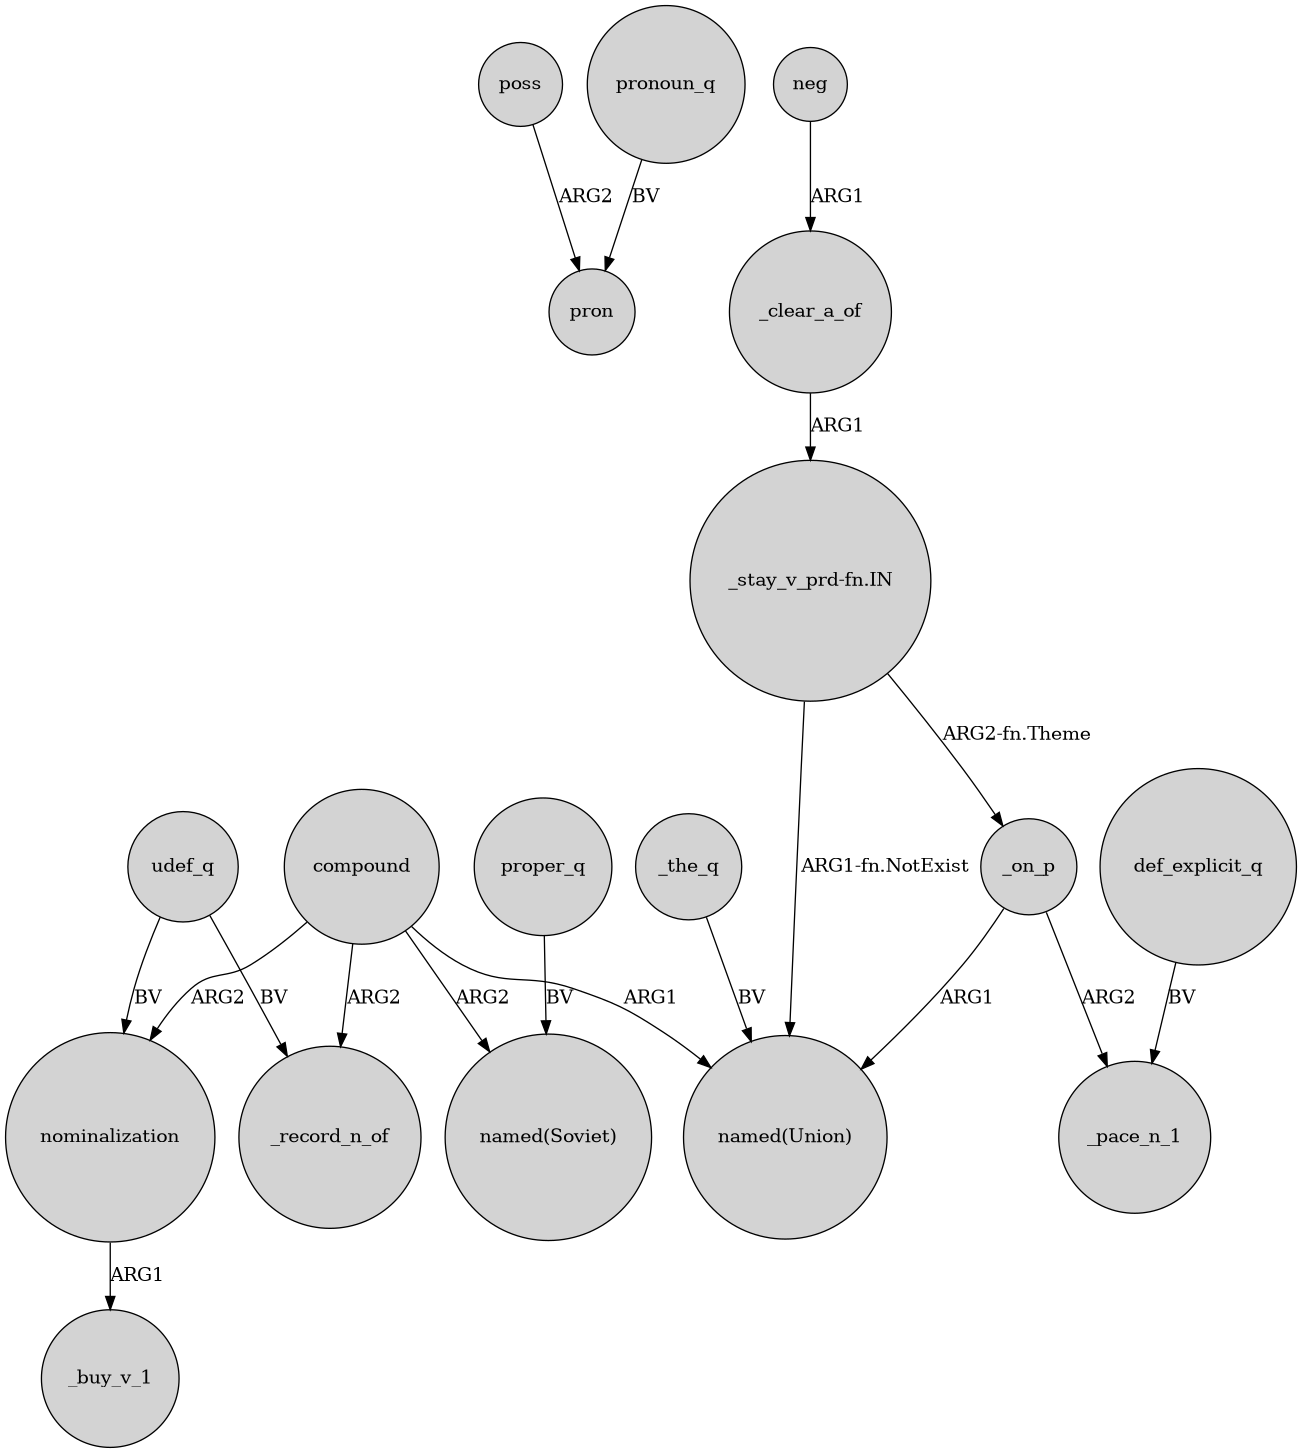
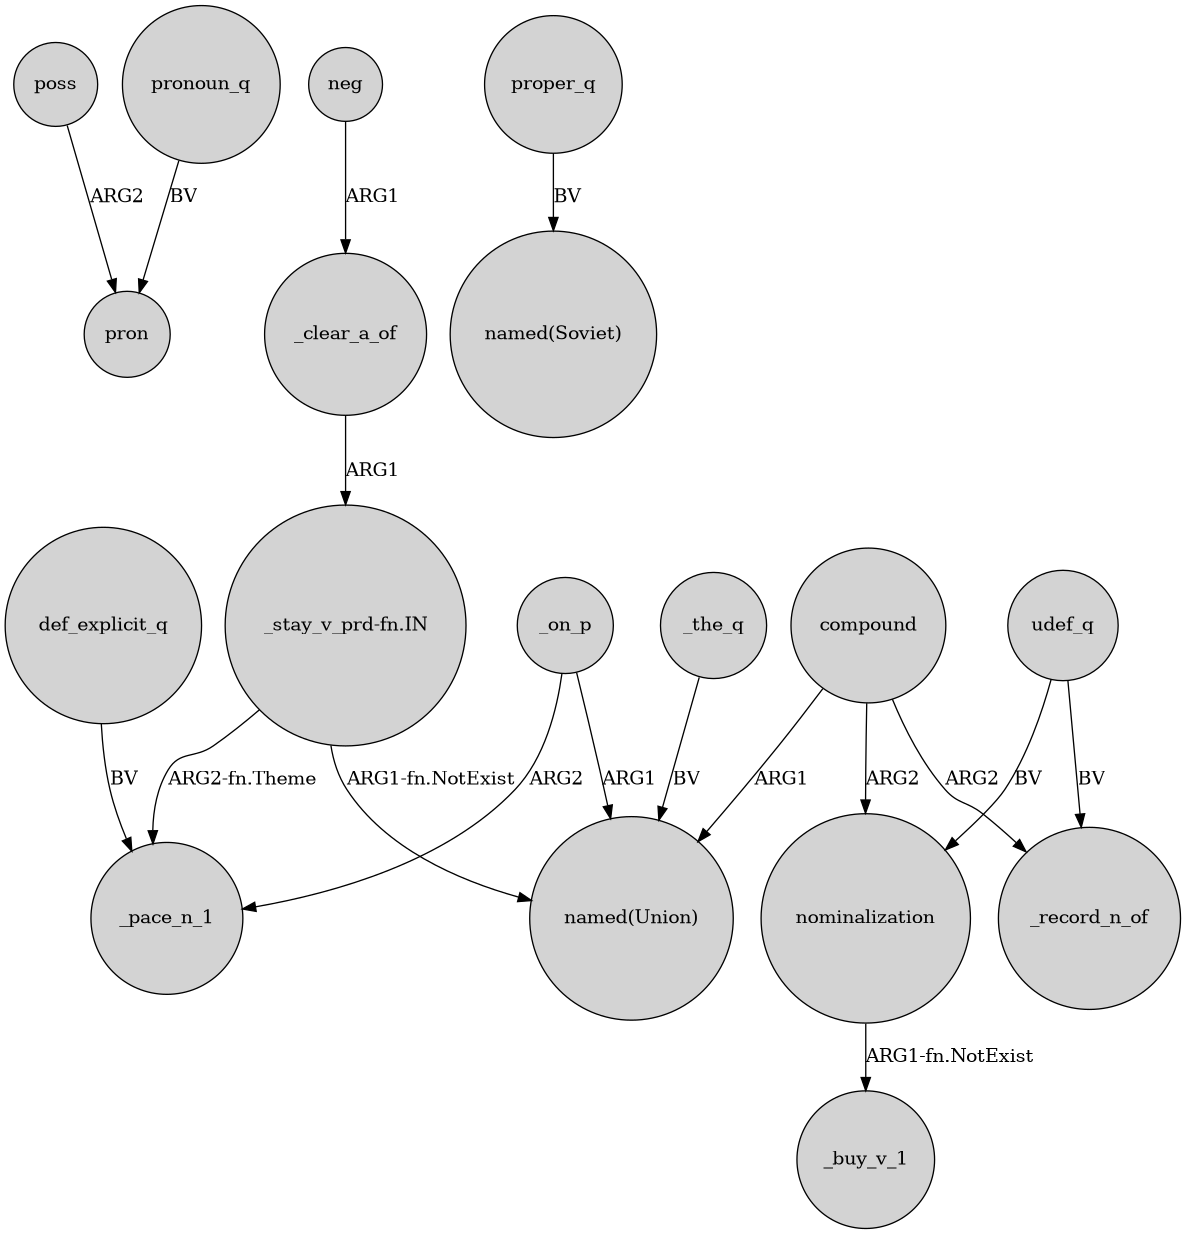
  digraph {
    node [shape=circle style=filled]
    poss
    pron
    _clear_a_of
    "_stay_v_prd-fn.IN"
    _on_p
    "named(Union)"
    _pace_n_1
    udef_q
    _record_n_of
    nominalization
    _buy_v_1
    compound
    "named(Soviet)"
    proper_q
    neg
    _the_q
    pronoun_q
    def_explicit_q
    poss -> pron [label=ARG2]
    _clear_a_of -> "_stay_v_prd-fn.IN" [label=ARG1]
-   "_stay_v_prd-fn.IN" -> _on_p [label="ARG2-fn.Theme"]
+   "_stay_v_prd-fn.IN" -> _pace_n_1 [label="ARG2-fn.Theme"]
    "_stay_v_prd-fn.IN" -> "named(Union)" [label="ARG1-fn.NotExist"]
    _on_p -> "named(Union)" [label=ARG1]
    _on_p -> _pace_n_1 [label=ARG2]
    udef_q -> _record_n_of [label=BV]
    udef_q -> nominalization [label=BV]
-   nominalization -> _buy_v_1 [label=ARG1]
+   nominalization -> _buy_v_1 [label="ARG1-fn.NotExist"]
    compound -> "named(Union)" [label=ARG1]
    compound -> _record_n_of [label=ARG2]
    compound -> nominalization [label=ARG2]
-   compound -> "named(Soviet)" [label=ARG2]
    proper_q -> "named(Soviet)" [label=BV]
    neg -> _clear_a_of [label=ARG1]
    _the_q -> "named(Union)" [label=BV]
    pronoun_q -> pron [label=BV]
    def_explicit_q -> _pace_n_1 [label=BV]
  }
